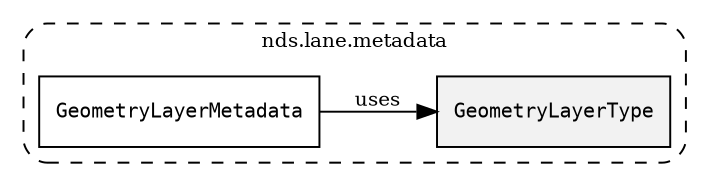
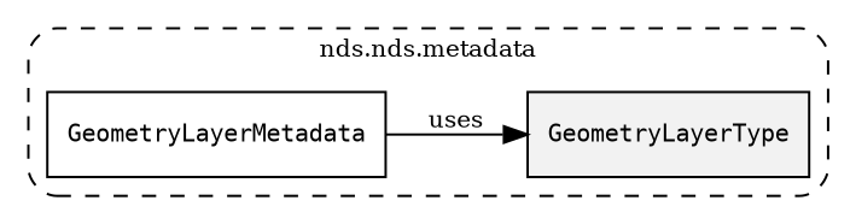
  digraph {
    fontsize=10
    rankdir=LR
    node [fontsize=10 shape=box]
    n1 [fillcolor="#0000000D" label=<<font face="monospace"><table align="center" border="0" cellspacing="0" cellpadding="0"><tr><td href="../../../content/packages/nds.lane.metadata.html#Enum-GeometryLayerType" title="Enum defined in nds.lane.metadata">GeometryLayerType</td></tr></table></font>> style=filled]
    n2 [label=<<font face="monospace"><table align="center" border="0" cellspacing="0" cellpadding="0"><tr><td href="../../../content/packages/nds.lane.metadata.html#Structure-GeometryLayerMetadata" title="Structure defined in nds.lane.metadata">GeometryLayerMetadata</td></tr></table></font>>]
    subgraph cluster_1 {
-     label="nds.lane.metadata"
+     label="nds.nds.metadata"
      style="dashed, rounded"
      n1
      n2
    }
    n2 -> n1 [fontsize=10 label=uses]
  }
